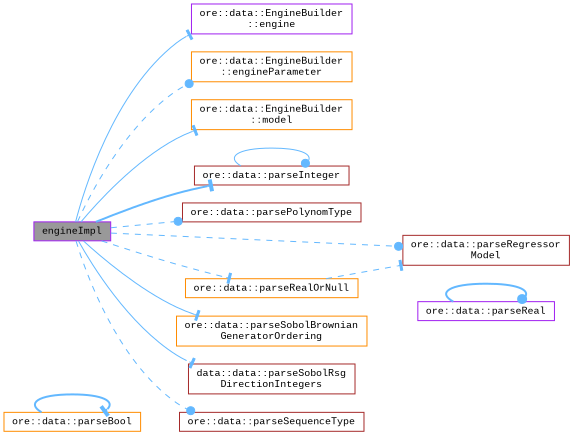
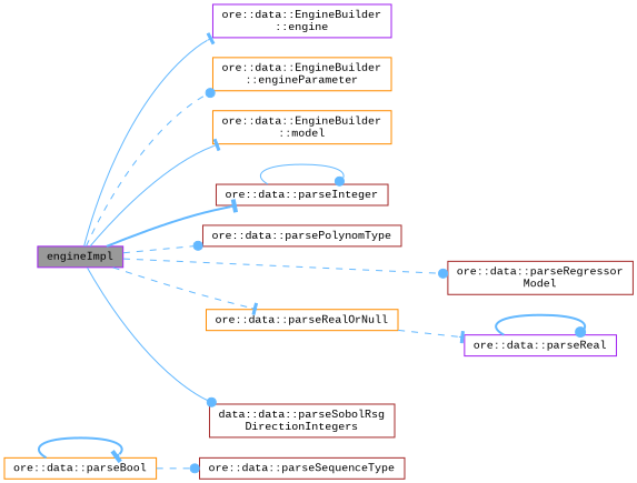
  digraph {
    fontname="Liberation Mono"
    rankdir=LR
    node [color=darkorange fillcolor=white fontname="Liberation Mono" fontsize=10 shape=box style=filled]
    edge [arrowhead=tee color=steelblue1 fontname="Liberation Mono" fontsize=10 labelfontname=Helvetica labelfontsize=10 style=dashed]
    n1 [color=purple fillcolor=grey60 fontcolor=black height=0.2 label=engineImpl width=0.4]
    n2 [color=purple height=0.2 label="ore::data::EngineBuilder\l::engine" width=0.4]
    n3 [height=0.2 label="ore::data::EngineBuilder\l::engineParameter" width=0.4]
    n4 [height=0.2 label="ore::data::EngineBuilder\l::model" width=0.4]
    n5 [color=brown height=0.2 label="ore::data::parseInteger" width=0.4]
    n6 [color=brown height=0.2 label="ore::data::parsePolynomType" width=0.4]
    n7 [height=0.2 label="ore::data::parseRealOrNull" width=0.4]
    n8 [color=brown height=0.2 label="ore::data::parseRegressor\lModel" width=0.4]
    n9 [color=brown height=0.2 label="ore::data::parseSequenceType" width=0.4]
-   n10 [height=0.2 label="ore::data::parseSobolBrownian\lGeneratorOrdering" width=0.4]
    n11 [color=brown height=0.2 label="data::data::parseSobolRsg\lDirectionIntegers" width=0.4]
    n12 [height=0.2 label="ore::data::parseBool" width=0.4]
    n13 [color=purple height=0.2 label="ore::data::parseReal" width=0.4]
    n1 -> n2 [style=solid]
    n1 -> n3 [arrowhead=dot]
    n1 -> n4 [style=solid]
    n1 -> n5 [style=bold]
    n1 -> n6 [arrowhead=dot]
    n1 -> n7
    n1 -> n8 [arrowhead=dot]
-   n1 -> n9 [arrowhead=dot]
-   n1 -> n10 [style=solid]
-   n1 -> n11 [style=solid]
+   n12 -> n9 [arrowhead=dot]
+   n1 -> n11 [arrowhead=dot style=solid]
    n5 -> n5 [arrowhead=dot style=solid]
-   n7 -> n8
+   n7 -> n13
    n12 -> n12 [style=bold]
    n13 -> n13 [arrowhead=dot style=bold]
  }
